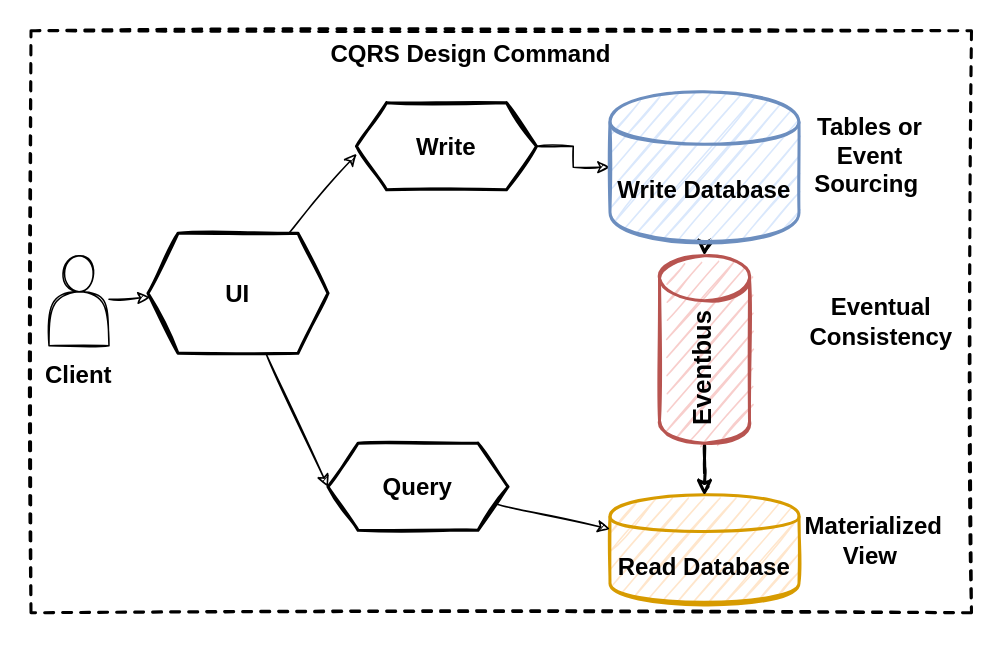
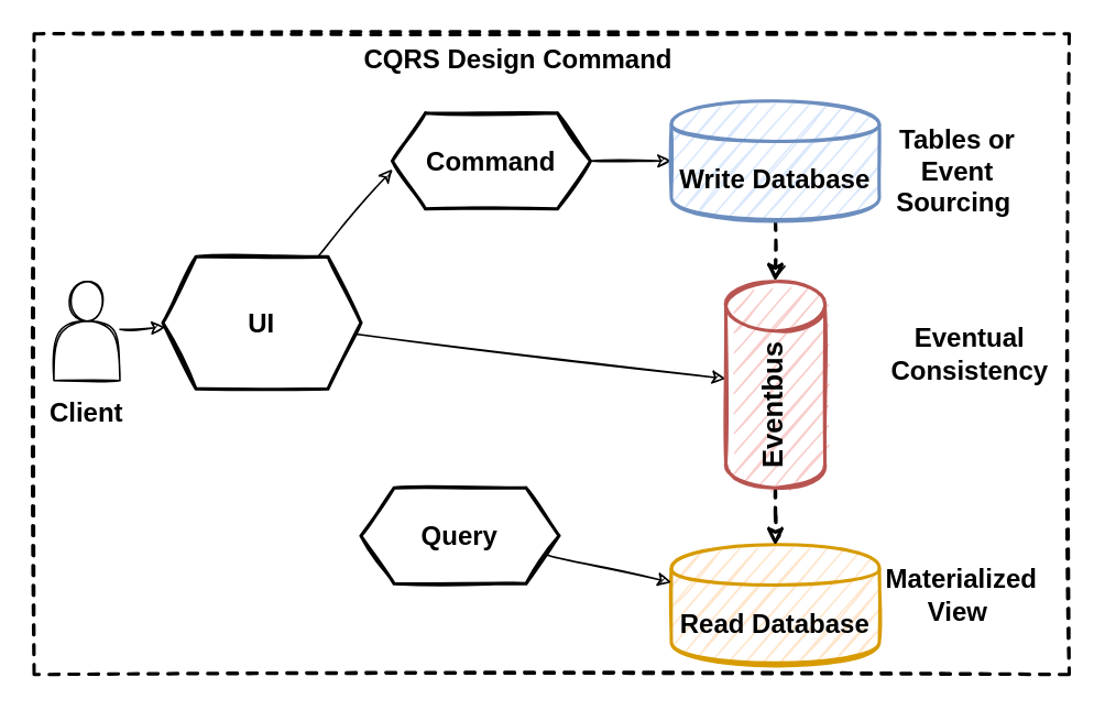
  <mxCell id="0" />
  <mxCell id="1" parent="0" />
  <mxCell id="2" value="" style="rounded=0;whiteSpace=wrap;html=1;sketch=1;fontSize=16;dashed=1;strokeWidth=2;" parent="1" vertex="1"><mxGeometry x="20" y="20" width="627" height="388" as="geometry" /></mxCell>
  <mxCell id="3" style="rounded=0;sketch=1;orthogonalLoop=1;jettySize=auto;html=1;fontSize=16;" parent="1" source="4" target="9" edge="1"><mxGeometry relative="1" as="geometry"><mxPoint x="90.5" y="112" as="targetPoint" /></mxGeometry></mxCell>
  <mxCell id="4" value="" style="shape=actor;whiteSpace=wrap;html=1;sketch=1;" parent="1" vertex="1"><mxGeometry x="32" y="170" width="40" height="60" as="geometry" /></mxCell>
  <mxCell id="5" value="Client" style="text;html=1;strokeColor=none;fillColor=none;align=center;verticalAlign=middle;whiteSpace=wrap;rounded=0;sketch=1;fontStyle=1;fontSize=16;" parent="1" vertex="1"><mxGeometry x="32" y="239" width="40" height="20" as="geometry" /></mxCell>
  <mxCell id="6" value="CQRS Design Command" style="text;html=1;strokeColor=none;fillColor=none;align=center;verticalAlign=middle;whiteSpace=wrap;rounded=0;sketch=1;fontStyle=1;fontSize=16;" parent="1" vertex="1"><mxGeometry x="148" y="25" width="331.25" height="20" as="geometry" /></mxCell>
  <mxCell id="7" style="rounded=0;sketch=1;orthogonalLoop=1;jettySize=auto;html=1;entryX=0;entryY=0.586;entryDx=0;entryDy=0;entryPerimeter=0;" parent="1" source="9" target="11" edge="1"><mxGeometry relative="1" as="geometry"><mxPoint x="277" y="113" as="targetPoint" /></mxGeometry></mxCell>
- <mxCell id="8" style="edgeStyle=none;rounded=0;sketch=1;orthogonalLoop=1;jettySize=auto;html=1;entryX=0;entryY=0.5;entryDx=0;entryDy=0;strokeWidth=1;" parent="1" source="9" target="20" edge="1"><mxGeometry relative="1" as="geometry" /></mxCell>
+ <mxCell id="8" style="edgeStyle=none;rounded=0;sketch=1;orthogonalLoop=1;jettySize=auto;html=1;strokeWidth=1;" parent="1" source="9" target="22" edge="1"><mxGeometry relative="1" as="geometry" /></mxCell>
  <mxCell id="9" value="UI" style="shape=hexagon;perimeter=hexagonPerimeter2;whiteSpace=wrap;html=1;fixedSize=1;sketch=1;fontSize=16;strokeWidth=2;fontStyle=1;" parent="1" vertex="1"><mxGeometry x="98" y="155" width="120" height="80" as="geometry" /></mxCell>
  <mxCell id="10" value="" style="edgeStyle=orthogonalEdgeStyle;rounded=0;orthogonalLoop=1;jettySize=auto;html=1;sketch=1;" parent="1" source="11" target="15" edge="1"><mxGeometry relative="1" as="geometry" /></mxCell>
- <mxCell id="11" value="Write" style="shape=hexagon;perimeter=hexagonPerimeter2;whiteSpace=wrap;html=1;fixedSize=1;sketch=1;fontSize=16;strokeWidth=2;fontStyle=1;" parent="1" vertex="1"><mxGeometry x="237" y="68" width="120" height="58" as="geometry" /></mxCell>
+ <mxCell id="11" value="Command" style="shape=hexagon;perimeter=hexagonPerimeter2;whiteSpace=wrap;html=1;fixedSize=1;sketch=1;fontSize=16;strokeWidth=2;fontStyle=1;" parent="1" vertex="1"><mxGeometry x="237" y="68" width="120" height="58" as="geometry" /></mxCell>
  <mxCell id="12" style="edgeStyle=orthogonalEdgeStyle;rounded=0;orthogonalLoop=1;jettySize=auto;html=1;exitX=0.5;exitY=1;exitDx=0;exitDy=0;fontSize=16;strokeWidth=1;" parent="1" edge="1"><mxGeometry relative="1" as="geometry"><mxPoint x="30" y="196" as="sourcePoint" /><mxPoint x="30" y="196" as="targetPoint" /></mxGeometry></mxCell>
  <mxCell id="13" value="Eventual Consistency" style="text;html=1;strokeColor=none;fillColor=none;align=center;verticalAlign=middle;whiteSpace=wrap;rounded=0;sketch=1;fontStyle=1;fontSize=16;" parent="1" vertex="1"><mxGeometry x="567" y="204" width="40" height="20" as="geometry" /></mxCell>
  <mxCell id="14" value="" style="edgeStyle=none;rounded=0;sketch=1;orthogonalLoop=1;jettySize=auto;html=1;strokeWidth=2;dashed=1;entryX=0.5;entryY=0;entryDx=0;entryDy=0;entryPerimeter=0;" parent="1" source="15" target="22" edge="1"><mxGeometry relative="1" as="geometry"><mxPoint x="469" y="185" as="targetPoint" /></mxGeometry></mxCell>
- <mxCell id="15" value="Write Database" style="shape=cylinder;whiteSpace=wrap;html=1;boundedLbl=1;backgroundOutline=1;fontSize=16;fontStyle=1;strokeWidth=2;sketch=1;fillColor=#dae8fc;strokeColor=#6c8ebf;" parent="1" vertex="1"><mxGeometry x="406" y="61" width="126" height="100" as="geometry" /></mxCell>
+ <mxCell id="15" value="Write Database" style="shape=cylinder;whiteSpace=wrap;html=1;boundedLbl=1;backgroundOutline=1;fontSize=16;fontStyle=1;strokeWidth=2;sketch=1;fillColor=#dae8fc;strokeColor=#6c8ebf;" parent="1" vertex="1"><mxGeometry x="406" y="61" width="126" height="72" as="geometry" /></mxCell>
  <mxCell id="16" value="Read Database" style="shape=cylinder;whiteSpace=wrap;html=1;boundedLbl=1;backgroundOutline=1;fontSize=16;fontStyle=1;strokeColor=#d79b00;strokeWidth=2;fillColor=#ffe6cc;sketch=1;" parent="1" vertex="1"><mxGeometry x="406" y="330" width="126" height="72" as="geometry" /></mxCell>
  <mxCell id="17" value="Tables or&lt;br&gt;Event Sourcing&amp;nbsp;" style="text;html=1;strokeColor=none;fillColor=none;align=center;verticalAlign=middle;whiteSpace=wrap;rounded=0;sketch=1;fontStyle=1;fontSize=16;" parent="1" vertex="1"><mxGeometry x="539" y="93" width="81" height="20" as="geometry" /></mxCell>
  <mxCell id="18" value="Materialized View&amp;nbsp;" style="text;html=1;strokeColor=none;fillColor=none;align=center;verticalAlign=middle;whiteSpace=wrap;rounded=0;sketch=1;fontStyle=1;fontSize=16;strokeWidth=1;" parent="1" vertex="1"><mxGeometry x="562" y="350" width="40" height="20" as="geometry" /></mxCell>
  <mxCell id="19" style="edgeStyle=none;rounded=0;sketch=1;orthogonalLoop=1;jettySize=auto;html=1;strokeWidth=1;" parent="1" source="20" target="16" edge="1"><mxGeometry relative="1" as="geometry" /></mxCell>
  <mxCell id="20" value="Query" style="shape=hexagon;perimeter=hexagonPerimeter2;whiteSpace=wrap;html=1;fixedSize=1;sketch=1;fontSize=16;strokeWidth=2;fontStyle=1;" parent="1" vertex="1"><mxGeometry x="218" y="295" width="120" height="58" as="geometry" /></mxCell>
- <mxCell id="21" style="edgeStyle=orthogonalEdgeStyle;rounded=0;orthogonalLoop=1;jettySize=auto;html=1;strokeWidth=2;sketch=1;dashed=0;" edge="1" parent="1" source="22" target="16"><mxGeometry relative="1" as="geometry" /></mxCell>
+ <mxCell id="21" style="edgeStyle=orthogonalEdgeStyle;rounded=0;orthogonalLoop=1;jettySize=auto;html=1;strokeWidth=2;sketch=1;dashed=1;" edge="1" parent="1" source="22" target="16"><mxGeometry relative="1" as="geometry" /></mxCell>
  <mxCell id="22" value="Eventbus" style="shape=cylinder3;whiteSpace=wrap;html=1;boundedLbl=1;backgroundOutline=1;size=15;sketch=1;strokeWidth=2;fontSize=17;fontStyle=1;horizontal=0;fillColor=#f8cecc;strokeColor=#b85450;" vertex="1" parent="1"><mxGeometry x="439" y="170" width="60" height="125" as="geometry" /></mxCell>
